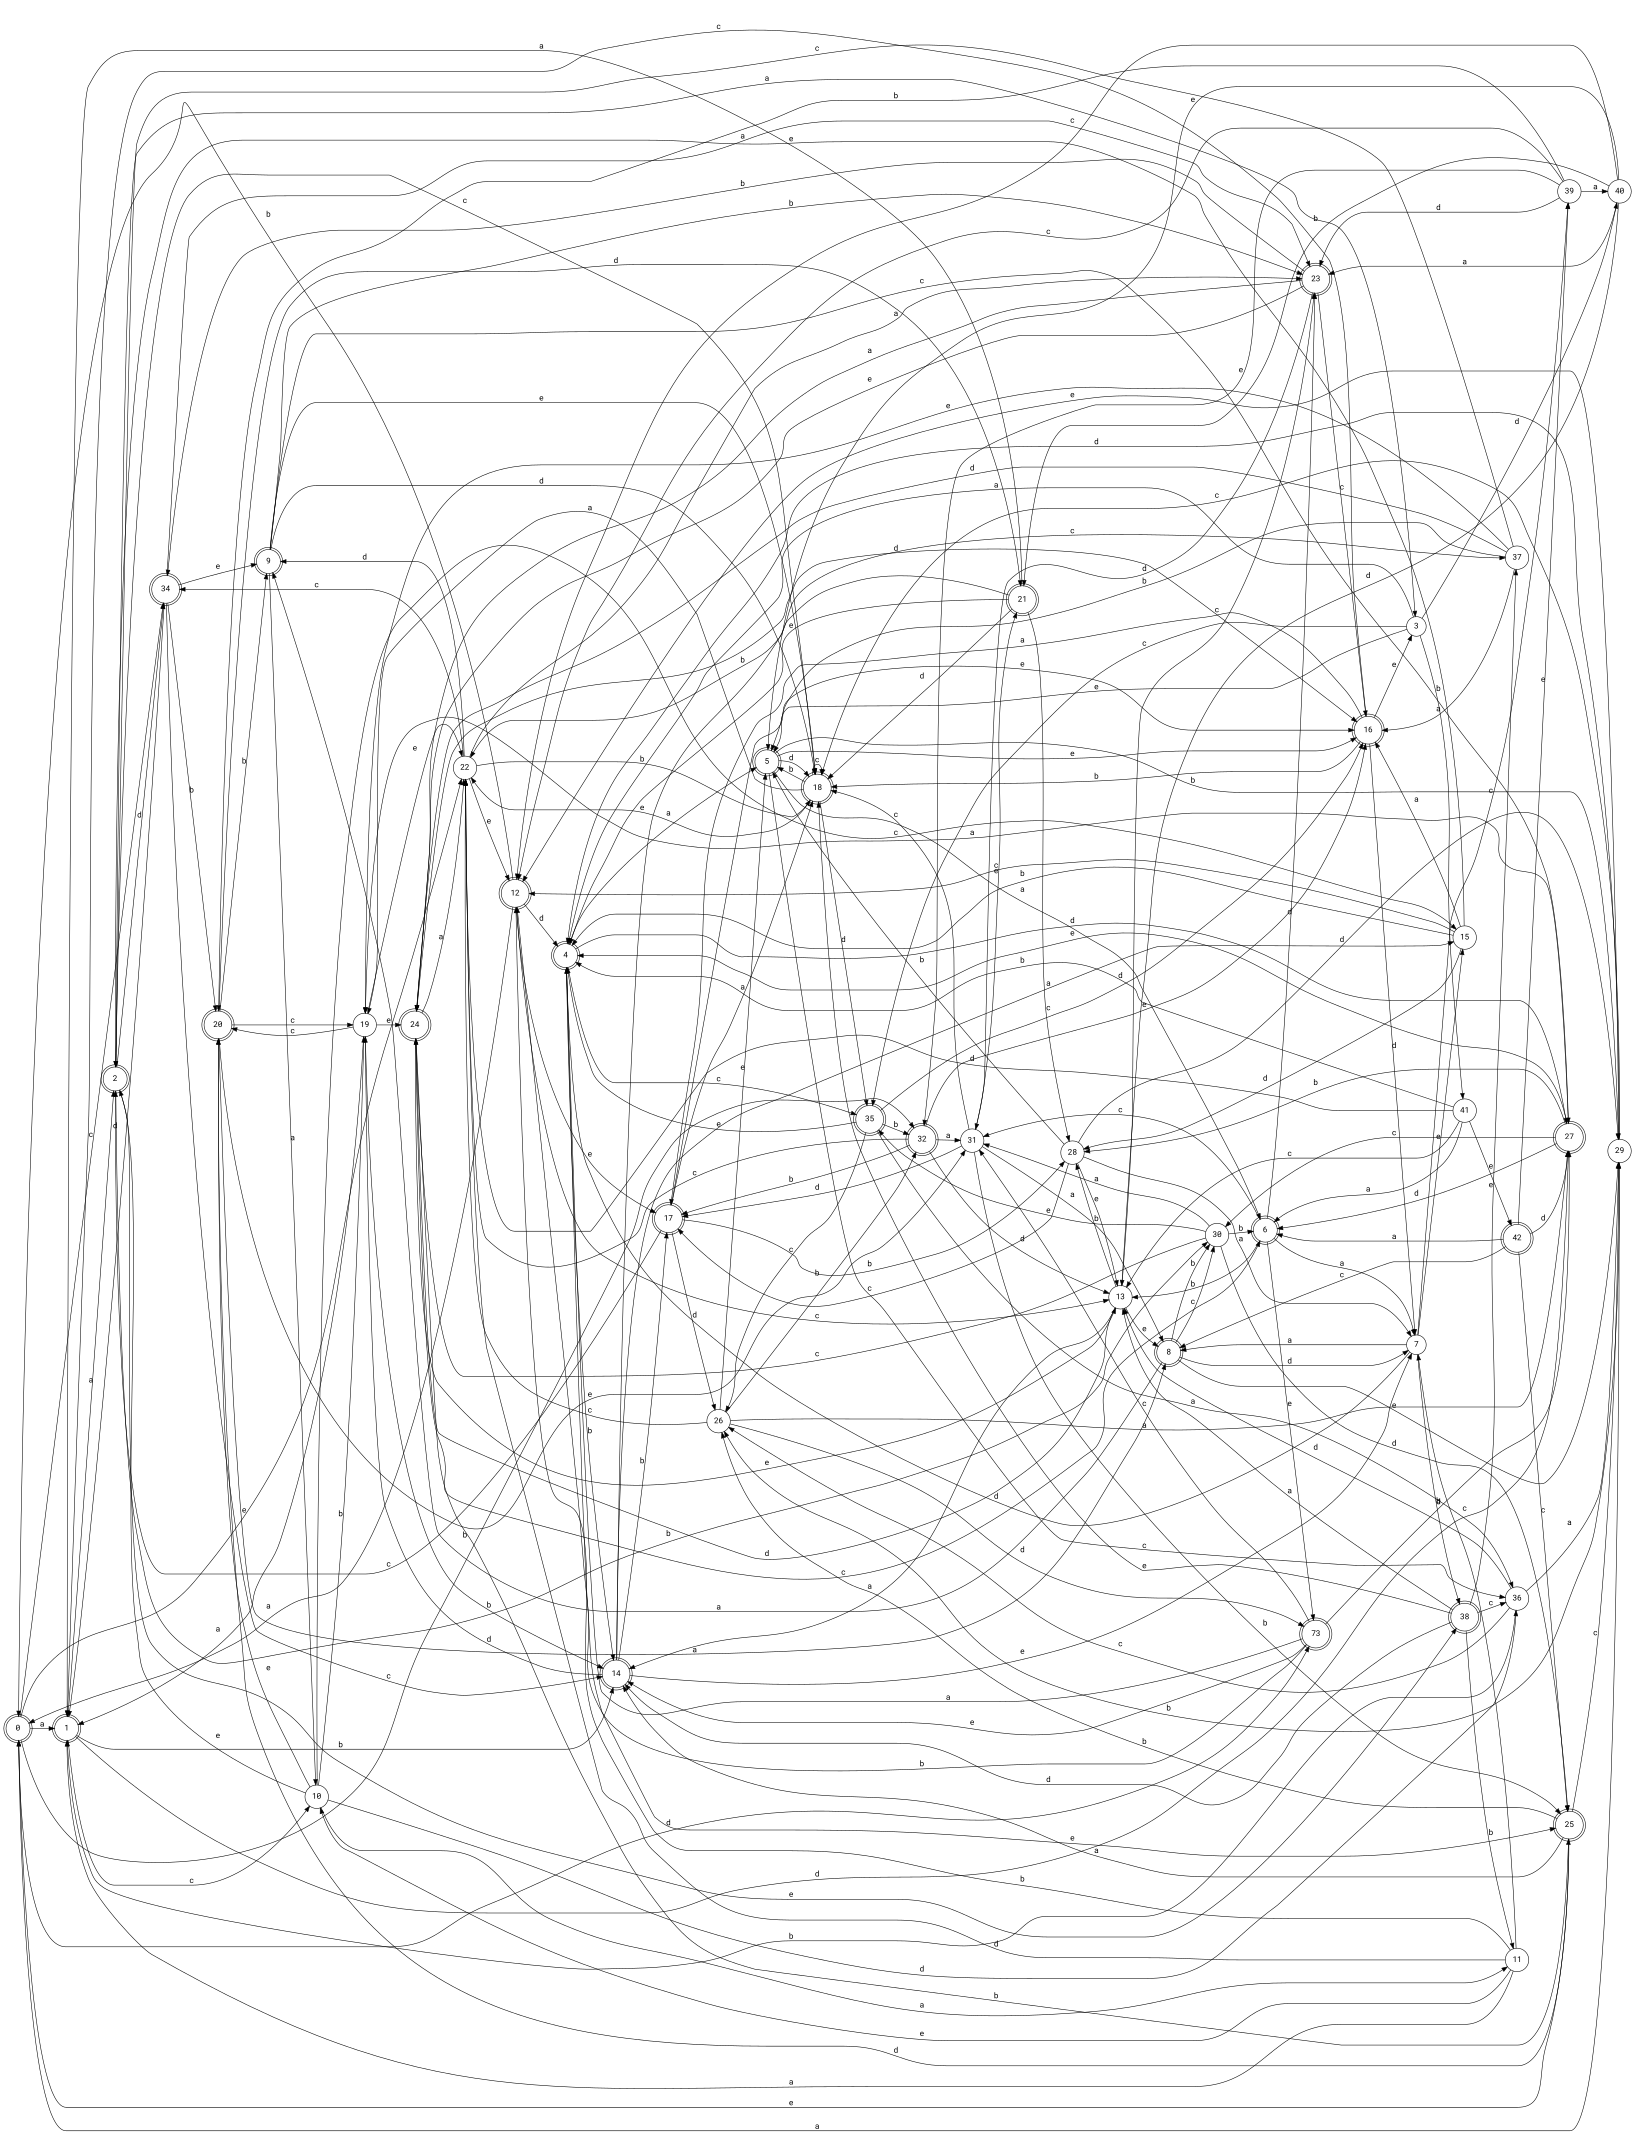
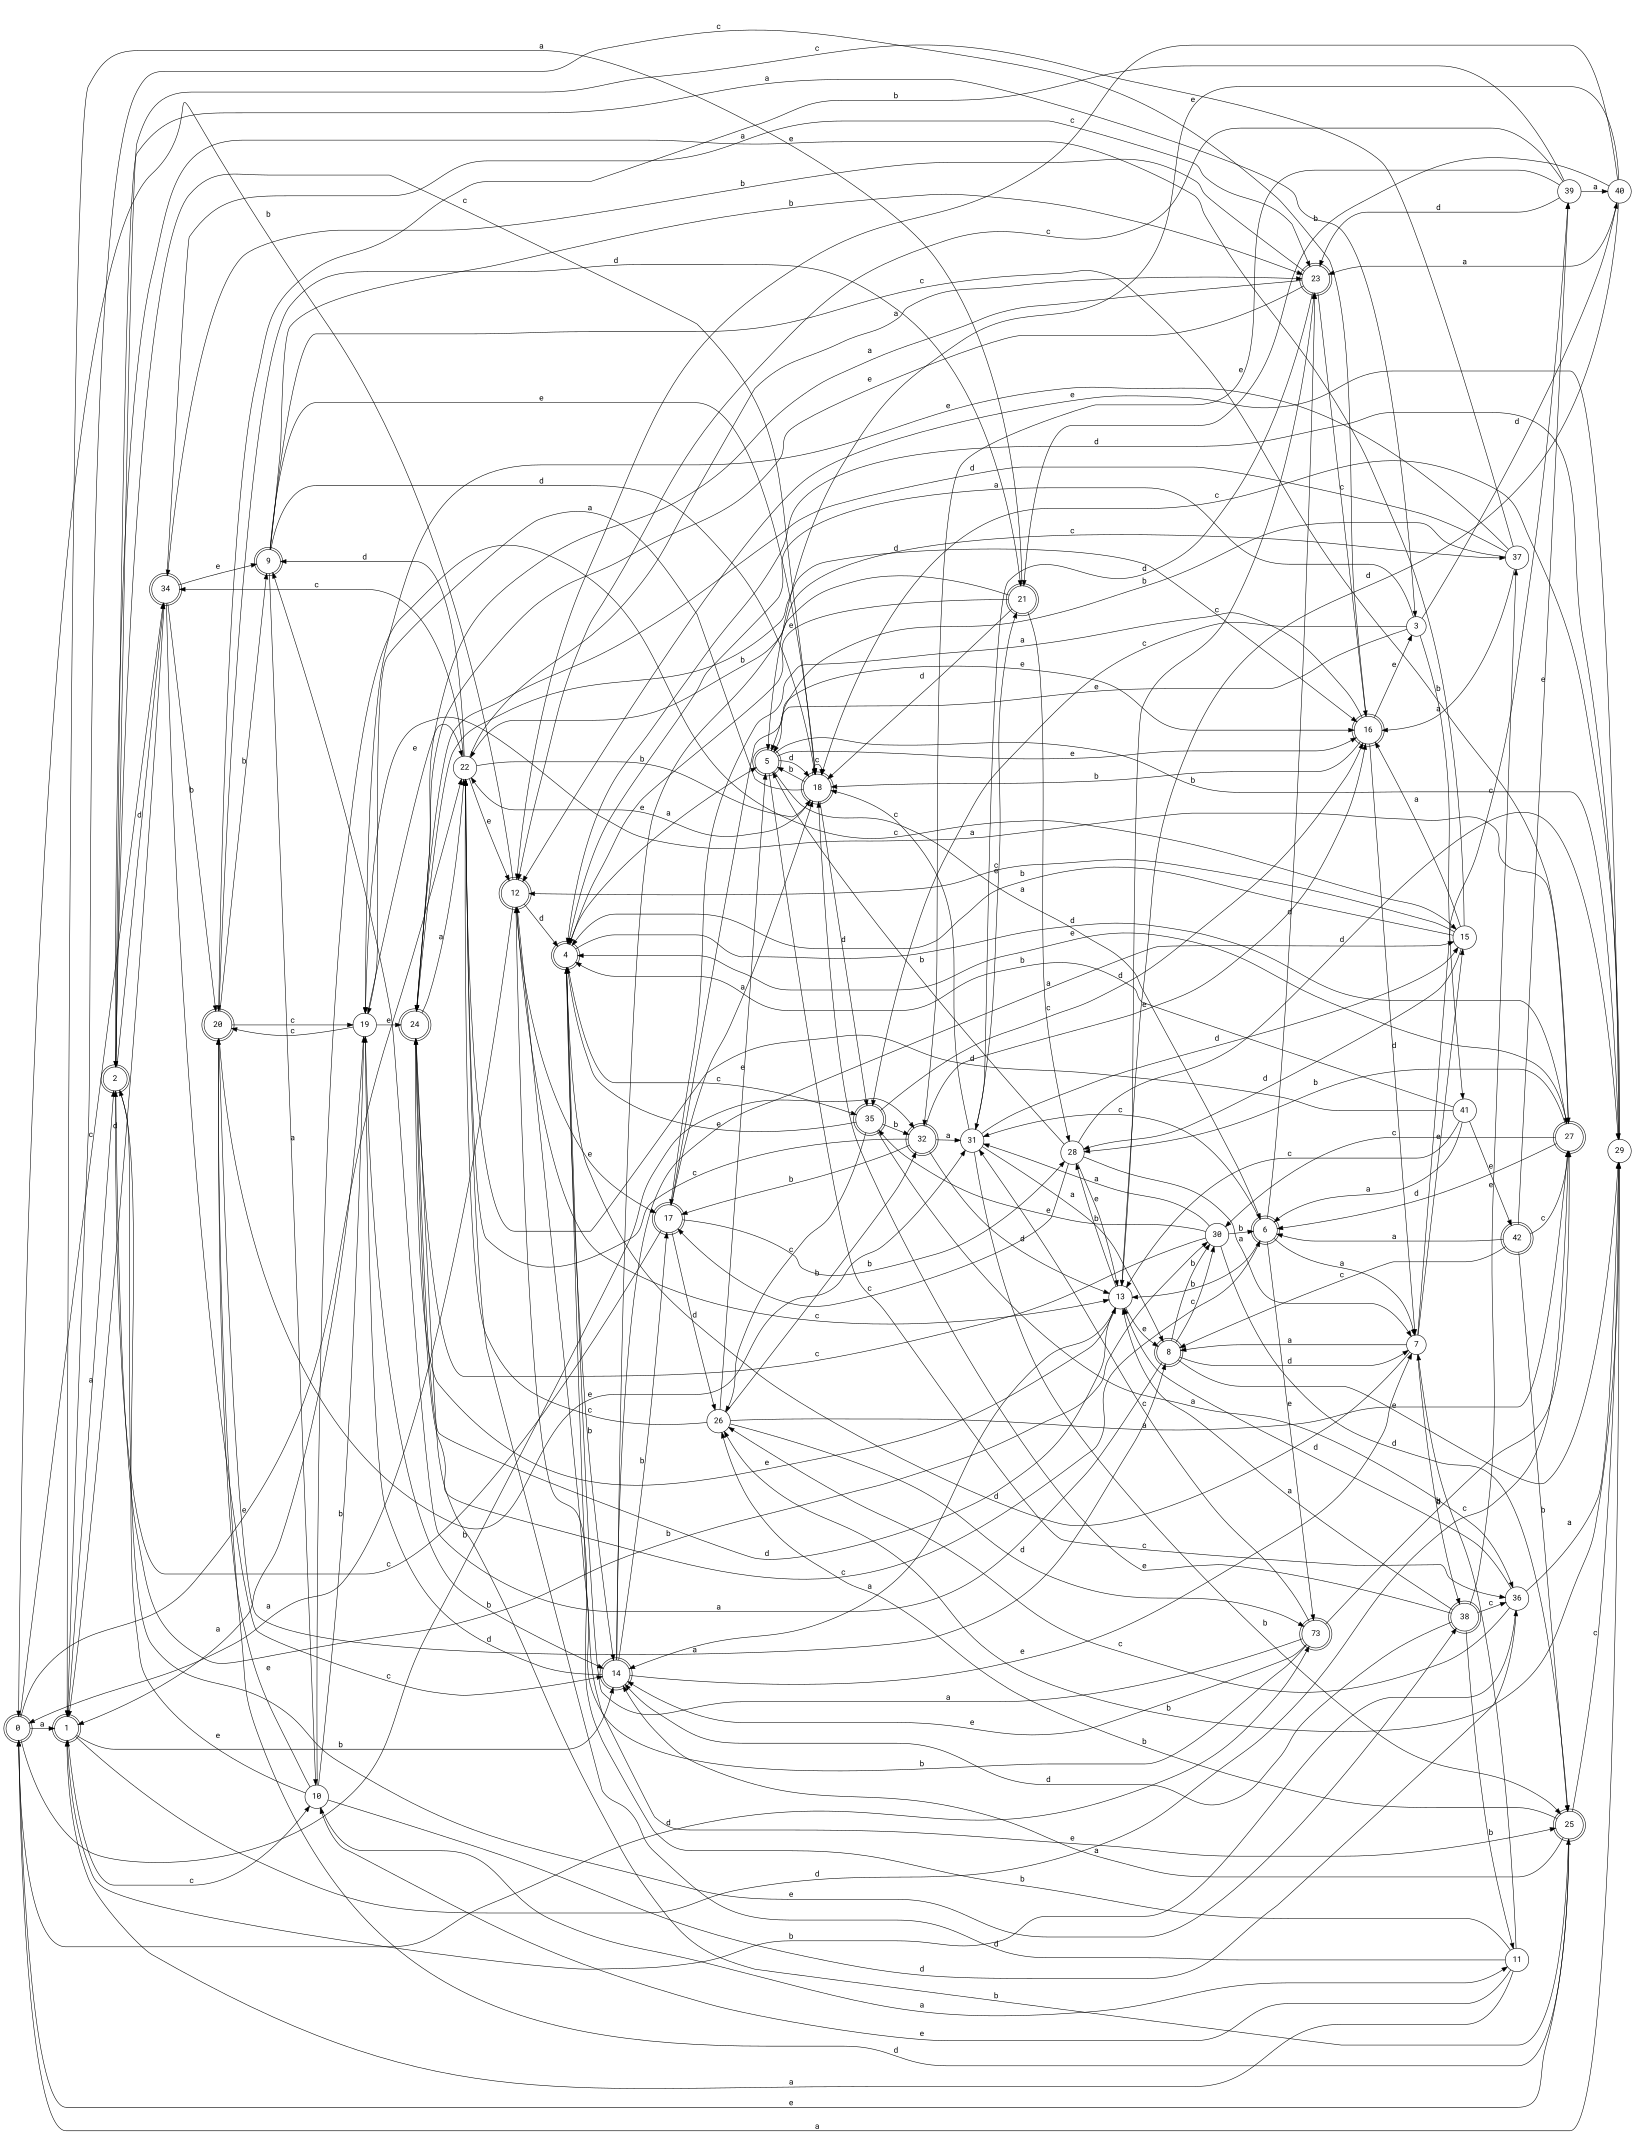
  digraph {
    fontname="Roboto Mono"
    rankdir=LR
    node [color=black fillcolor=white fontname="Roboto Mono" shape=doublecircle style="rounded,filled"]
    edge [fontname="Roboto Mono"]
    n1 [label=0]
    n2 [label=1]
    n3 [label=22 shape=circle style=filled]
    n4 [label=32]
    n5 [label=73]
    n6 [label=34]
    n7 [label=2]
    n8 [label=10 shape=circle style=filled]
    n9 [label=14]
    n10 [label=27]
    n11 [label=18]
    n12 [label=23]
    n13 [label=9]
    n14 [label=12]
    n15 [label=16]
    n16 [label=13 shape=circle style=filled]
    n17 [label=31 shape=circle style=filled]
    n18 [label=17]
    n19 [label=4]
    n20 [label=20]
    n21 [label=3 shape=circle style=filled]
    n22 [label=30 shape=circle style=filled]
    n23 [label=38]
    n24 [label=36 shape=circle style=filled]
    n25 [label=15 shape=circle style=filled]
    n26 [label=11 shape=circle style=filled]
    n27 [label=19 shape=circle style=filled]
    n28 [label=7 shape=circle style=filled]
    n29 [label=37 shape=circle style=filled]
    n30 [label=8]
    n31 [label=21]
    n32 [label=6]
    n33 [label=28 shape=circle style=filled]
    n34 [label=5]
    n35 [label=35]
    n36 [label=40 shape=circle style=filled]
    n37 [label=41 shape=circle style=filled]
    n38 [label=25]
    n39 [label=24]
    n40 [label=29 shape=circle style=filled]
    n41 [label=26 shape=circle style=filled]
    n42 [label=42]
    n43 [label=39 shape=circle style=filled]
    n1 -> n2 [label=a]
    n1 -> n3 [label=e]
    n1 -> n4 [label=b]
    n1 -> n5 [label=d]
    n1 -> n6 [label=c]
    n2 -> n7 [label=a]
    n2 -> n8 [label=c]
    n2 -> n9 [label=b]
    n2 -> n10 [label=d]
    n3 -> n6 [label=c]
    n3 -> n11 [label=b]
    n3 -> n12 [label=a]
    n3 -> n13 [label=d]
    n3 -> n14 [label=e]
    n4 -> n3 [label=c]
    n4 -> n15 [label=e]
    n4 -> n16 [label=d]
    n4 -> n17 [label=a]
    n4 -> n18 [label=b]
    n5 -> n9 [label=e]
    n5 -> n10 [label=d]
    n5 -> n14 [label=b]
    n5 -> n17 [label=c]
    n5 -> n19 [label=a]
    n6 -> n2 [label=d]
    n6 -> n9 [label=c]
    n6 -> n12 [label=a]
    n6 -> n13 [label=e]
    n6 -> n20 [label=b]
    n7 -> n6 [label=d]
    n7 -> n11 [label=c]
    n7 -> n21 [label=a]
    n7 -> n22 [label=b]
    n7 -> n23 [label=e]
    n8 -> n7 [label=e]
    n8 -> n20 [label=e]
    n8 -> n24 [label=d]
    n8 -> n25 [label=c]
    n8 -> n26 [label=a]
    n8 -> n27 [label=b]
    n9 -> n18 [label=b]
    n9 -> n25 [label=a]
    n9 -> n27 [label=d]
    n9 -> n28 [label=e]
    n9 -> n29 [label=c]
    n10 -> n19 [label=e]
    n10 -> n22 [label=c]
    n10 -> n27 [label=a]
    n10 -> n32 [label=d]
    n10 -> n33 [label=b]
    n11 -> n3 [label=e]
    n11 -> n11 [label=c]
    n11 -> n27 [label=a]
    n11 -> n34 [label=b]
    n11 -> n35 [label=d]
    n12 -> n6 [label=b]
    n12 -> n15 [label=c]
    n12 -> n17 [label=d]
    n12 -> n39 [label=a]
    n12 -> n39 [label=e]
    n13 -> n8 [label=a]
    n13 -> n10 [label=c]
    n13 -> n11 [label=d]
    n13 -> n11 [label=e]
    n13 -> n12 [label=b]
    n14 -> n1 [label=a]
    n14 -> n1 [label=b]
    n14 -> n16 [label=c]
    n14 -> n18 [label=e]
    n14 -> n19 [label=d]
    n15 -> n2 [label=c]
    n15 -> n11 [label=b]
    n15 -> n18 [label=a]
    n15 -> n21 [label=e]
    n15 -> n28 [label=d]
    n16 -> n9 [label=a]
    n16 -> n12 [label=c]
    n16 -> n30 [label=e]
    n16 -> n33 [label=b]
    n16 -> n39 [label=d]
    n17 -> n11 [label=c]
-   n17 -> n18 [label=d]
+   n17 -> n25 [label=d]
    n17 -> n30 [label=a]
    n17 -> n31 [label=e]
    n17 -> n38 [label=b]
    n18 -> n7 [label=c]
    n18 -> n11 [label=a]
    n18 -> n15 [label=e]
    n18 -> n33 [label=b]
    n18 -> n41 [label=d]
    n19 -> n9 [label=b]
    n19 -> n10 [label=d]
    n19 -> n34 [label=a]
    n19 -> n35 [label=c]
    n19 -> n38 [label=e]
    n20 -> n13 [label=b]
    n20 -> n17 [label=e]
    n20 -> n27 [label=c]
    n20 -> n30 [label=a]
    n20 -> n31 [label=d]
    n21 -> n19 [label=a]
    n21 -> n34 [label=e]
    n21 -> n35 [label=c]
    n21 -> n36 [label=d]
    n21 -> n37 [label=b]
    n22 -> n17 [label=a]
    n22 -> n32 [label=b]
    n22 -> n35 [label=e]
    n22 -> n38 [label=d]
    n22 -> n39 [label=c]
    n23 -> n9 [label=d]
    n23 -> n11 [label=e]
    n23 -> n16 [label=a]
    n23 -> n24 [label=c]
    n23 -> n26 [label=b]
    n23 -> n29 [label=e]
    n24 -> n2 [label=b]
    n24 -> n16 [label=d]
    n24 -> n40 [label=a]
    n24 -> n41 [label=c]
    n25 -> n7 [label=e]
    n25 -> n14 [label=c]
    n25 -> n15 [label=a]
    n25 -> n19 [label=b]
    n25 -> n33 [label=d]
    n26 -> n2 [label=a]
    n26 -> n3 [label=d]
    n26 -> n8 [label=e]
    n26 -> n14 [label=b]
    n26 -> n28 [label=c]
    n27 -> n2 [label=a]
    n27 -> n3 [label=e]
    n27 -> n9 [label=b]
    n27 -> n20 [label=c]
    n27 -> n39 [label=e]
    n28 -> n19 [label=d]
    n28 -> n23 [label=b]
    n28 -> n25 [label=e]
    n28 -> n30 [label=a]
    n28 -> n43 [label=c]
    n29 -> n7 [label=c]
    n29 -> n15 [label=a]
    n29 -> n27 [label=e]
    n29 -> n34 [label=b]
    n29 -> n39 [label=d]
    n30 -> n13 [label=a]
    n30 -> n22 [label=b]
    n30 -> n22 [label=c]
    n30 -> n28 [label=d]
    n30 -> n40 [label=e]
    n31 -> n2 [label=a]
    n31 -> n3 [label=b]
    n31 -> n11 [label=d]
    n31 -> n19 [label=e]
    n31 -> n33 [label=c]
    n32 -> n5 [label=e]
    n32 -> n12 [label=d]
    n32 -> n16 [label=b]
    n32 -> n17 [label=c]
    n32 -> n28 [label=a]
    n33 -> n16 [label=e]
    n33 -> n18 [label=c]
    n33 -> n28 [label=a]
    n33 -> n34 [label=b]
    n33 -> n40 [label=d]
    n34 -> n11 [label=d]
    n34 -> n15 [label=e]
    n34 -> n24 [label=c]
    n34 -> n32 [label=a]
    n34 -> n40 [label=b]
    n35 -> n4 [label=b]
    n35 -> n15 [label=d]
    n35 -> n19 [label=e]
    n35 -> n24 [label=a]
    n35 -> n41 [label=c]
    n36 -> n12 [label=a]
    n36 -> n14 [label=c]
    n36 -> n16 [label=d]
    n36 -> n31 [label=b]
    n36 -> n34 [label=e]
    n37 -> n3 [label=d]
    n37 -> n16 [label=c]
    n37 -> n19 [label=b]
    n37 -> n32 [label=a]
    n37 -> n42 [label=e]
    n38 -> n1 [label=e]
    n38 -> n9 [label=a]
    n38 -> n20 [label=d]
    n38 -> n40 [label=c]
    n38 -> n41 [label=b]
    n39 -> n3 [label=a]
    n39 -> n15 [label=d]
    n39 -> n16 [label=e]
    n39 -> n32 [label=c]
    n39 -> n38 [label=b]
    n40 -> n1 [label=a]
    n40 -> n11 [label=c]
    n40 -> n14 [label=e]
    n40 -> n19 [label=d]
    n40 -> n41 [label=b]
    n41 -> n3 [label=c]
    n41 -> n4 [label=b]
    n41 -> n5 [label=d]
    n41 -> n10 [label=a]
    n41 -> n34 [label=e]
-   n42 -> n10 [label=d]
+   n42 -> n10 [label=c]
    n42 -> n30 [label=c]
    n42 -> n32 [label=a]
-   n42 -> n38 [label=c]
+   n42 -> n38 [label=b]
    n42 -> n43 [label=e]
    n43 -> n4 [label=e]
    n43 -> n12 [label=d]
    n43 -> n14 [label=c]
    n43 -> n20 [label=b]
    n43 -> n36 [label=a]
  }
